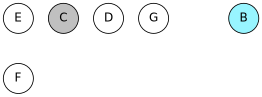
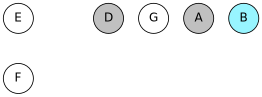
  graph {
    mindist=.1
    node [fillcolor=white fontname=Helvetica margin=0 shape=circle style=filled]
    edge [style=invis]
    E
    F
-   C [fillcolor=gray]
-   D
+   D [fillcolor=gray]
    G
+   A [fillcolor=gray]
    B [fillcolor=cadetblue1]
    subgraph sub_1 {
      E
      F
    }
    E -- F
    F -- F
  }
